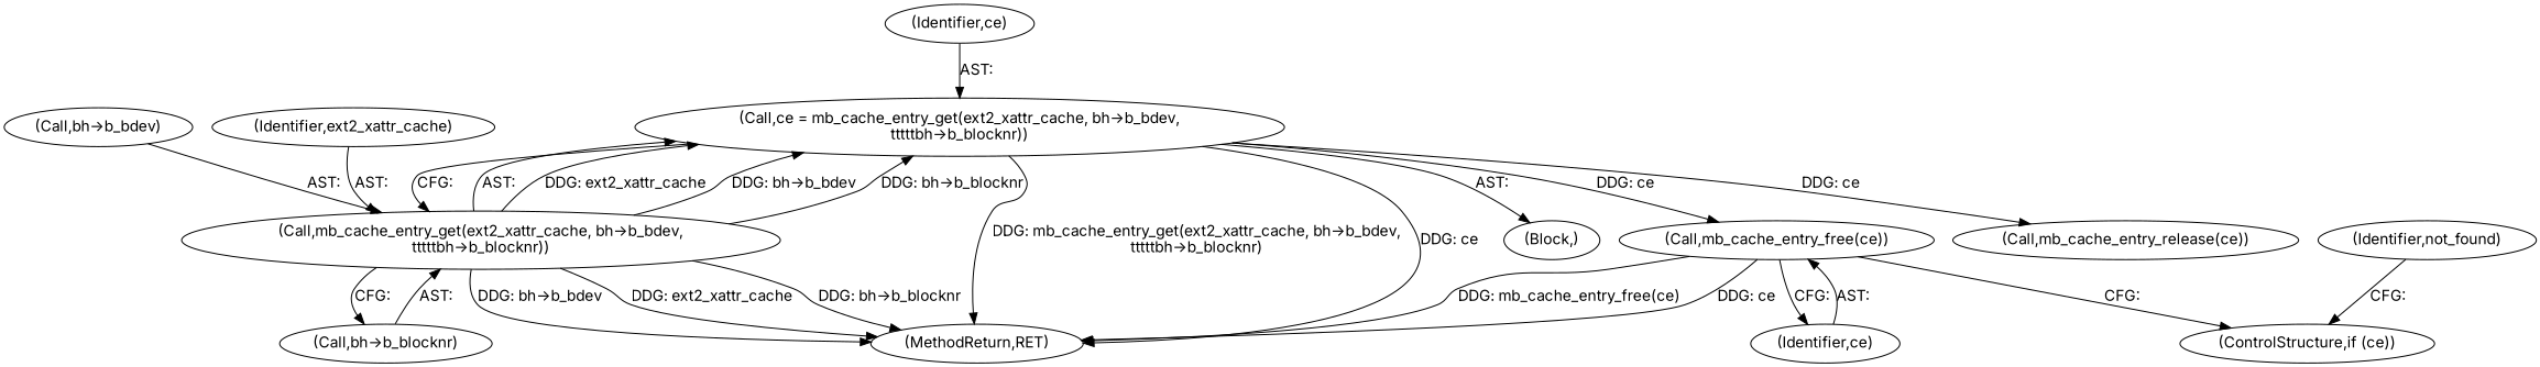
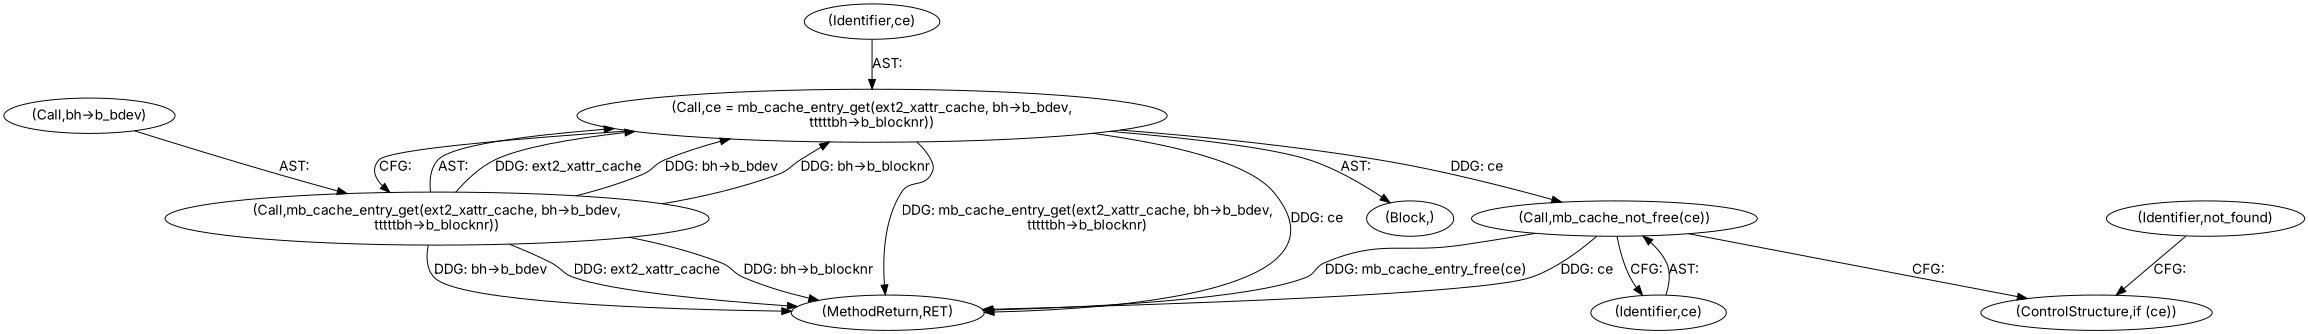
  digraph {
    fontname=Inter
    node [fontname=Inter]
    edge [fontname=Inter]
-   n1 [label="(Call,mb_cache_entry_free(ce))"]
+   n1 [label="(Call,mb_cache_not_free(ce))"]
    n2 [label="(Identifier,ce)"]
    n3 [label="(ControlStructure,if (ce))"]
    n4 [label="(MethodReturn,RET)"]
    n5 [label="(Call,ce = mb_cache_entry_get(ext2_xattr_cache, bh->b_bdev,\n\t\t\t\t\tbh->b_blocknr))"]
    n6 [label="(Call,mb_cache_entry_get(ext2_xattr_cache, bh->b_bdev,\n\t\t\t\t\tbh->b_blocknr))"]
    n7 [label="(Block,)"]
-   n8 [label="(Call,mb_cache_entry_release(ce))"]
-   n9 [label="(Call,bh->b_blocknr)"]
    n10 [label="(Identifier,ce)"]
    n11 [label="(Call,bh->b_bdev)"]
-   n12 [label="(Identifier,ext2_xattr_cache)"]
    n13 [label="(Identifier,not_found)"]
    n1 -> n2 [label="CFG: "]
    n1 -> n3 [label="CFG: "]
    n1 -> n4 [label="DDG: ce"]
    n1 -> n4 [label="DDG: mb_cache_entry_free(ce)"]
    n2 -> n1 [label="AST: "]
    n5 -> n1 [label="DDG: ce"]
    n5 -> n4 [label="DDG: mb_cache_entry_get(ext2_xattr_cache, bh->b_bdev,\n\t\t\t\t\tbh->b_blocknr)"]
    n5 -> n4 [label="DDG: ce"]
    n5 -> n6 [label="CFG: "]
    n5 -> n7 [label="AST: "]
-   n5 -> n8 [label="DDG: ce"]
    n6 -> n4 [label="DDG: ext2_xattr_cache"]
    n6 -> n4 [label="DDG: bh->b_blocknr"]
    n6 -> n4 [label="DDG: bh->b_bdev"]
    n6 -> n5 [label="AST: "]
    n6 -> n5 [label="DDG: ext2_xattr_cache"]
    n6 -> n5 [label="DDG: bh->b_bdev"]
    n6 -> n5 [label="DDG: bh->b_blocknr"]
-   n6 -> n9 [label="CFG: "]
-   n9 -> n6 [label="AST: "]
    n10 -> n5 [label="AST: "]
    n11 -> n6 [label="AST: "]
-   n12 -> n6 [label="AST: "]
    n13 -> n3 [label="CFG: "]
  }
